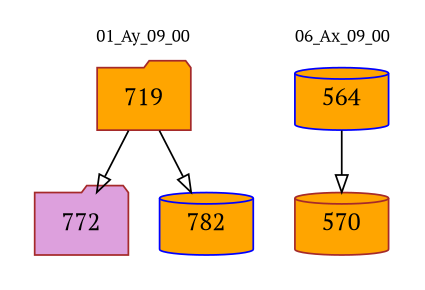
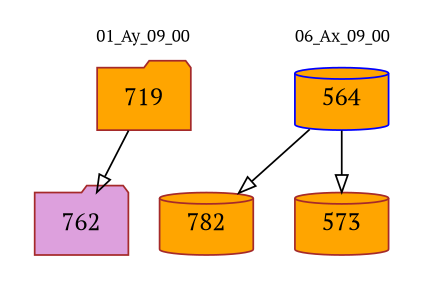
  digraph {
    fontname="PT Serif"
    node [color=brown fillcolor=orange fontname="PT Serif" shape=cylinder style=filled]
    edge [arrowhead=onormal color=black fontname="PT Serif"]
    n1 [label=719 shape=folder]
-   n2 [color=blue label=782]
-   n3 [fillcolor=plum label=772 shape=folder]
+   n2 [label=782]
+   n3 [fillcolor=plum label=762 shape=folder]
    n4 [color=blue label=564]
-   n5 [label=570]
+   n5 [label=573]
    subgraph cluster_1 {
      color=white
      fontsize=10
      label="01_Ay_09_00"
      n1
      n2
      n3
    }
    subgraph cluster_2 {
      color=white
      fontsize=10
      label="06_Ax_09_00"
      n4
      n5
    }
-   n1 -> n2
+   n4 -> n2
    n1 -> n3
    n4 -> n5
  }
